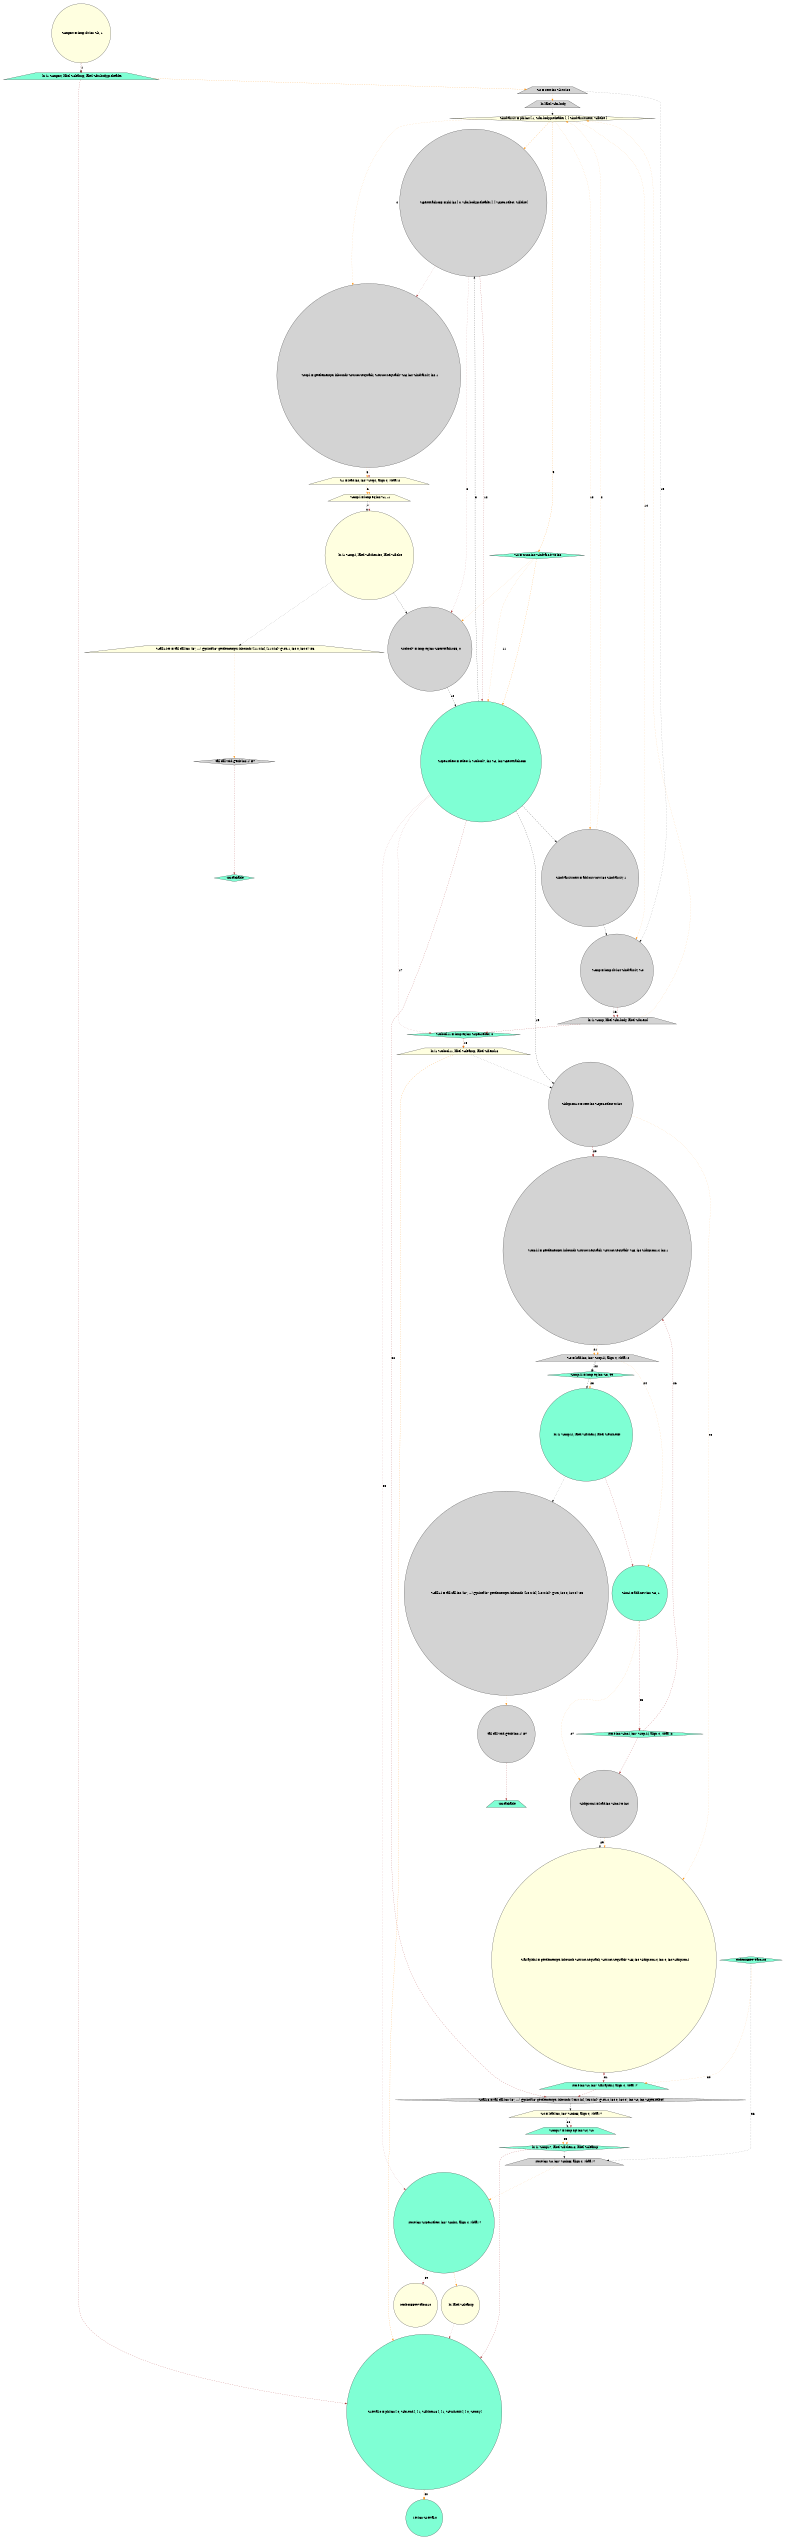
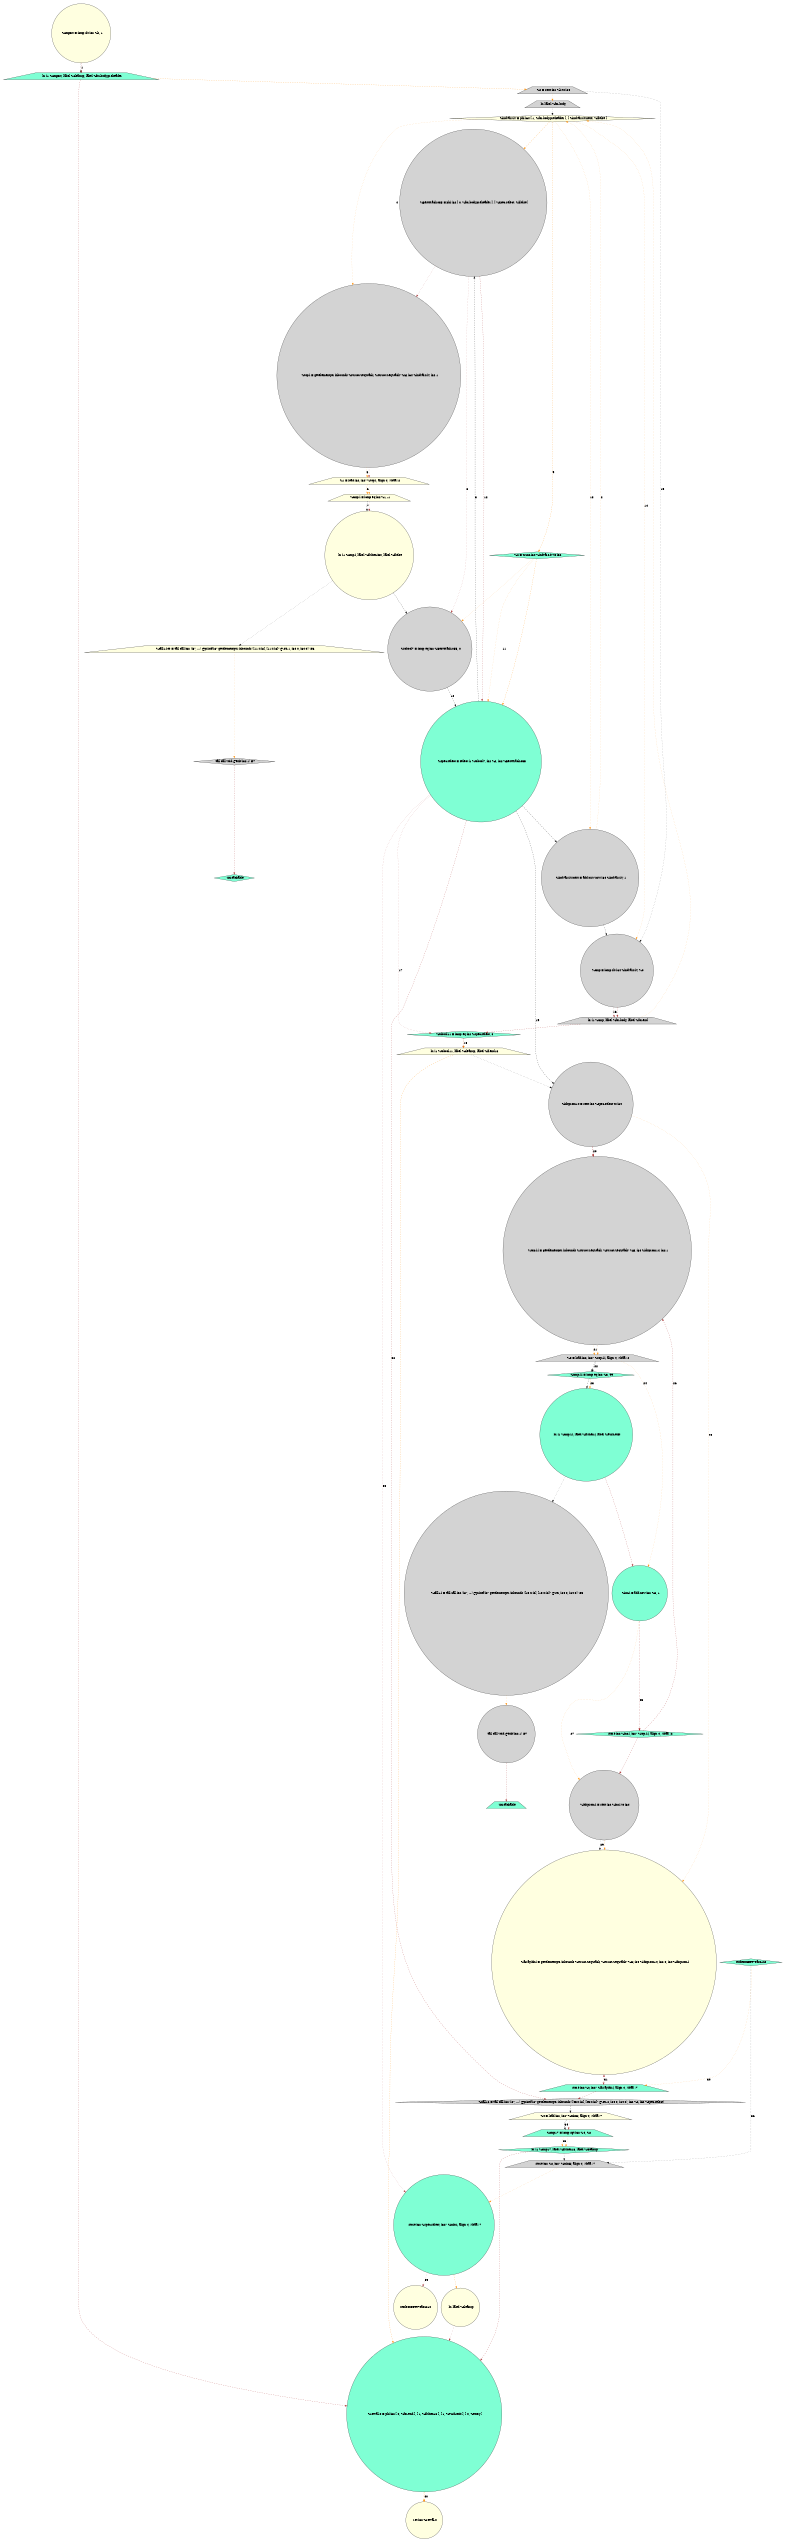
  digraph {
    node [fillcolor=aquamarine shape=circle style=filled]
    edge [color=darkorange style=dotted]
    n1 [fillcolor=lightyellow label="  %cmp54 = icmp slt i32 %k, 1"]
    n2 [label="  br i1 %cmp54, label %cleanup, label %for.body.preheader" shape=trapezium]
    n3 [fillcolor=lightgrey label="  %0 = sext i32 %k to i64" shape=trapezium]
    n4 [label="  %retval.0 = phi i32 [ 0, %for.end ], [ 1, %if.then18 ], [ 1, %Push.exit ], [ 0, %entry ]"]
    n5 [fillcolor=lightgrey label="  br label %for.body" shape=trapezium]
    n6 [fillcolor=lightgrey label="  %cmp = icmp slt i64 %indvars.iv, %0"]
-   n7 [label="  ret i32 %retval.0"]
+   n7 [fillcolor=lightyellow label="  ret i32 %retval.0"]
    n8 [fillcolor=lightyellow label="  %indvars.iv = phi i64 [ 1, %for.body.preheader ], [ %indvars.iv.next, %if.else ]" shape=diamond]
    n9 [fillcolor=lightgrey label="  br i1 %cmp, label %for.body, label %for.end" shape=trapezium]
    n10 [fillcolor=lightgrey label="  %BestTrack.055 = phi i32 [ 0, %for.body.preheader ], [ %spec.select, %if.else ]"]
    n11 [fillcolor=lightgrey label="  %top.i = getelementptr inbounds %struct.SeqStack, %struct.SeqStack* %H, i64 %indvars.iv, i32 1"]
    n12 [label="  %2 = trunc i64 %indvars.iv to i32" shape=diamond]
    n13 [fillcolor=lightgrey label="  %indvars.iv.next = add nuw nsw i64 %indvars.iv, 1"]
    n14 [fillcolor=lightgrey label="  %tobool7 = icmp eq i32 %BestTrack.055, 0"]
    n15 [label="  %spec.select = select i1 %tobool7, i32 %2, i32 %BestTrack.055"]
    n16 [fillcolor=lightyellow label="  %1 = load i32, i32* %top.i, align 4, !tbaa !2" shape=trapezium]
    n17 [label="  %tobool11 = icmp eq i32 %spec.select, 0" shape=diamond]
    n18 [fillcolor=lightgrey label="  %idxprom14 = sext i32 %spec.select to i64"]
    n19 [fillcolor=lightgrey label="  %call16 = tail call i32 (i8*, ...) @printf(i8* getelementptr inbounds ([45 x i8], [45 x i8]* @.str.2, i64 0, i64 0), i32 %c, i32 %spec.select)" shape=diamond]
    n20 [label="  store i32 %spec.select, i32* %minS, align 4, !tbaa !7"]
    n21 [fillcolor=lightyellow label="  %cmp.i = icmp eq i32 %1, -1" shape=trapezium]
    n22 [fillcolor=lightyellow label="  br i1 %cmp.i, label %if.then.i50, label %if.else"]
    n23 [fillcolor=lightyellow label="  %call1.i49 = tail call i32 (i8*, ...) @printf(i8* getelementptr inbounds ([11 x i8], [11 x i8]* @.str.1, i64 0, i64 0)) #6" shape=trapezium]
    n24 [fillcolor=lightgrey label="  tail call void @exit(i32 1) #7" shape=diamond]
    n25 [label="  unreachable" shape=diamond]
    n26 [fillcolor=lightyellow label="  br i1 %tobool11, label %cleanup, label %if.end13" shape=trapezium]
    n27 [fillcolor=lightgrey label="  %top.i.i = getelementptr inbounds %struct.SeqStack, %struct.SeqStack* %H, i64 %idxprom14, i32 1"]
    n28 [fillcolor=lightyellow label="  %arrayidx.i = getelementptr inbounds %struct.SeqStack, %struct.SeqStack* %H, i64 %idxprom14, i32 0, i64 %idxprom.i"]
    n29 [fillcolor=lightyellow label="  %4 = load i32, i32* %minH, align 4, !tbaa !7" shape=trapezium]
    n30 [fillcolor=lightyellow label="  br label %cleanup"]
    Node0x55997ea0c210 [fillcolor=lightyellow]
    n32 [fillcolor=lightgrey label="  %3 = load i32, i32* %top.i.i, align 4, !tbaa !2" shape=trapezium]
    n33 [label="  store i32 %c, i32* %arrayidx.i, align 4, !tbaa !7" shape=trapezium]
    n34 [label="  %cmp.i.i = icmp eq i32 %3, 99" shape=diamond]
    n35 [label="  %inc.i = add nsw i32 %3, 1"]
    n36 [label="  br i1 %cmp.i.i, label %if.then.i, label %Push.exit"]
    n37 [label="  store i32 %inc.i, i32* %top.i.i, align 4, !tbaa !2" shape=diamond]
-   n38 [fillcolor=lightgrey label="%idxprom.i = load i32 %inc.i to i64"]
+   n38 [fillcolor=lightgrey label="  %idxprom.i = sext i32 %inc.i to i64"]
    n39 [fillcolor=lightgrey label="  %call1.i = tail call i32 (i8*, ...) @printf(i8* getelementptr inbounds ([15 x i8], [15 x i8]* @.str, i64 0, i64 0)) #6"]
    n40 [fillcolor=lightgrey label="  tail call void @exit(i32 1) #7"]
    n41 [label="  unreachable" shape=trapezium]
    n42 [label="  %cmp17 = icmp sgt i32 %4, %c" shape=trapezium]
    n43 [label="  br i1 %cmp17, label %if.then18, label %cleanup" shape=diamond]
    n44 [fillcolor=lightgrey label="  store i32 %c, i32* %minH, align 4, !tbaa !7" shape=trapezium]
    Node0x55997ea0c1c0 [shape=diamond]
    n1 -> n2 [color=black]
    n1 -> n2 [color=brown label=1 style=dashed]
    n2 -> n3 [style=dashed]
    n2 -> n4 [color=brown style=dashed]
    n3 -> n5
    n3 -> n6 [color=black label=15]
    n4 -> n7
    n4 -> n7 [label=40 style=dashed]
    n5 -> n8 [color=black]
    n6 -> n9 [color=brown style=dashed]
    n6 -> n9 [color=brown label=16]
    n8 -> n6 [label=14]
    n8 -> n10 [style=dashed]
    n8 -> n11 [label=4]
    n8 -> n12 [label=9 style=dashed]
    n8 -> n13 [label=13]
    n9 -> n8
    n9 -> n17 [color=brown style=dashed]
    n10 -> n11 [color=brown]
    n10 -> n14 [color=brown label=8]
    n10 -> n15 [color=brown label=12 style=dashed]
    n11 -> n16 [color=brown]
    n11 -> n16 [label=5]
    n12 -> n14
    n12 -> n15 [style=dashed]
    n12 -> n15 [label=11]
    n13 -> n6 [color=black style=dashed]
    n13 -> n8 [label=2]
    n14 -> n15 [color=black label=10 style=dashed]
    n15 -> n10 [color=black label=3 style=dashed]
    n15 -> n13 [color=black style=dashed]
    n15 -> n17 [color=brown label=17]
    n15 -> n18 [color=black label=19 style=dashed]
    n15 -> n19 [color=brown label=32 style=dashed]
    n15 -> n20 [color=brown label=38]
    n16 -> n21
    n16 -> n21 [label=6 style=dashed]
    n17 -> n26 [color=brown style=dashed]
    n17 -> n26 [label=18]
    n18 -> n27 [color=brown style=dashed]
    n18 -> n27 [color=brown label=20 style=dashed]
    n18 -> n28 [label=28]
    n19 -> n29 [color=black style=dashed]
    n20 -> n30 [style=dashed]
    n20 -> Node0x55997ea0c210 [color=brown label=39]
    n21 -> n22 [color=brown]
    n21 -> n22 [color=black label=7 style=dashed]
    n22 -> n14 [color=black style=dashed]
    n22 -> n23 [color=black]
    n23 -> n24
    n24 -> n25 [color=brown style=dashed]
    n26 -> n4 [style=dashed]
    n26 -> n18 [color=black]
    n27 -> n32
    n27 -> n32 [label=21]
    n28 -> n33 [color=brown]
    n29 -> n42 [color=brown]
    n29 -> n42 [color=black label=34 style=dashed]
    n30 -> n4 [color=brown]
    n32 -> n34 [color=black style=dashed]
    n32 -> n34 [color=black label=22]
    n32 -> n35 [label=24]
    n33 -> n19 [color=brown style=dashed]
    n33 -> n28 [color=brown label=31]
    n34 -> n36 [color=black style=dashed]
    n34 -> n36 [label=23 style=dashed]
    n35 -> n37 [color=brown]
    n35 -> n37 [color=brown label=25]
    n35 -> n38 [label=27]
    n36 -> n35 [color=brown style=dashed]
    n36 -> n39 [color=black]
    n37 -> n27 [color=brown label=26 style=dashed]
    n37 -> n38 [color=brown style=dashed]
    n38 -> n28 [style=dashed]
    n38 -> n28 [color=black label=29]
    n39 -> n40
    n40 -> n41 [color=brown style=dashed]
    n42 -> n43
    n42 -> n43 [label=35]
    n43 -> n4 [color=brown style=dashed]
    n43 -> n44 [color=black]
    n44 -> n20
    Node0x55997ea0c1c0 -> n33 [label=30]
    Node0x55997ea0c1c0 -> n44 [color=black label=36]
  }
